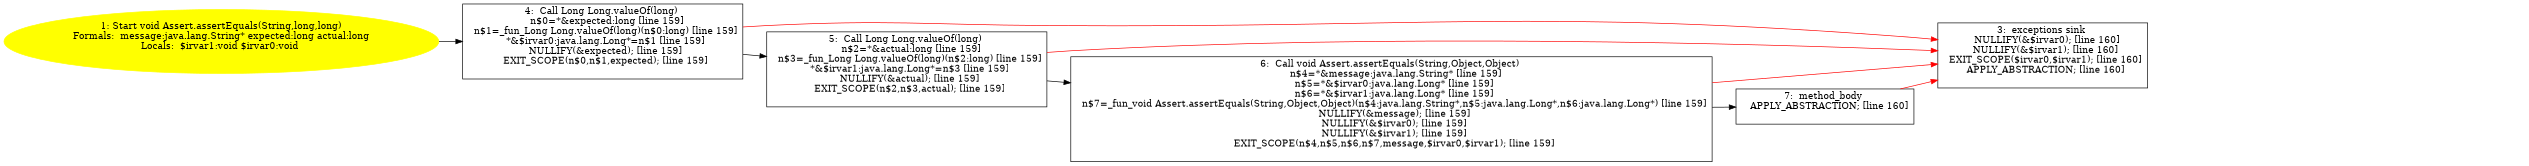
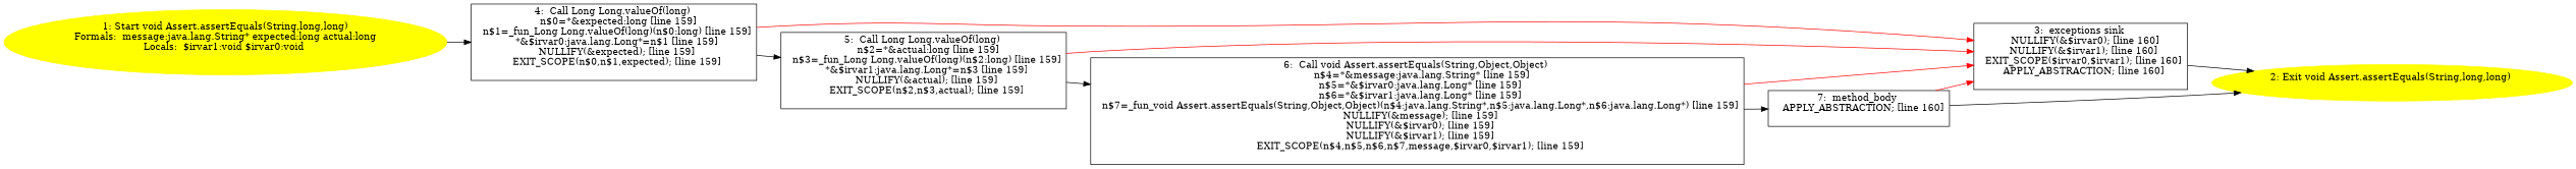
  digraph {
    rankdir=LR
    node [shape=box]
    n1 [color=yellow label="1: Start void Assert.assertEquals(String,long,long)\nFormals:  message:java.lang.String* expected:long actual:long\nLocals:  $irvar1:void $irvar0:void \n  " style=filled shape=""]
    n2 [label="4:  Call Long Long.valueOf(long) \n   n$0=*&expected:long [line 159]\n  n$1=_fun_Long Long.valueOf(long)(n$0:long) [line 159]\n  *&$irvar0:java.lang.Long*=n$1 [line 159]\n  NULLIFY(&expected); [line 159]\n  EXIT_SCOPE(n$0,n$1,expected); [line 159]\n "]
    n3 [label="3:  exceptions sink \n   NULLIFY(&$irvar0); [line 160]\n  NULLIFY(&$irvar1); [line 160]\n  EXIT_SCOPE($irvar0,$irvar1); [line 160]\n  APPLY_ABSTRACTION; [line 160]\n "]
    n4 [label="5:  Call Long Long.valueOf(long) \n   n$2=*&actual:long [line 159]\n  n$3=_fun_Long Long.valueOf(long)(n$2:long) [line 159]\n  *&$irvar1:java.lang.Long*=n$3 [line 159]\n  NULLIFY(&actual); [line 159]\n  EXIT_SCOPE(n$2,n$3,actual); [line 159]\n "]
+   n5 [color=yellow label="2: Exit void Assert.assertEquals(String,long,long) \n  " style=filled shape=""]
    n6 [label="6:  Call void Assert.assertEquals(String,Object,Object) \n   n$4=*&message:java.lang.String* [line 159]\n  n$5=*&$irvar0:java.lang.Long* [line 159]\n  n$6=*&$irvar1:java.lang.Long* [line 159]\n  n$7=_fun_void Assert.assertEquals(String,Object,Object)(n$4:java.lang.String*,n$5:java.lang.Long*,n$6:java.lang.Long*) [line 159]\n  NULLIFY(&message); [line 159]\n  NULLIFY(&$irvar0); [line 159]\n  NULLIFY(&$irvar1); [line 159]\n  EXIT_SCOPE(n$4,n$5,n$6,n$7,message,$irvar0,$irvar1); [line 159]\n "]
    n7 [label="7:  method_body \n   APPLY_ABSTRACTION; [line 160]\n "]
    n1 -> n2
    n2 -> n3 [color=red]
    n2 -> n4
+   n3 -> n5
    n4 -> n3 [color=red]
    n4 -> n6
    n6 -> n3 [color=red]
    n6 -> n7
    n7 -> n3 [color=red]
+   n7 -> n5
  }
